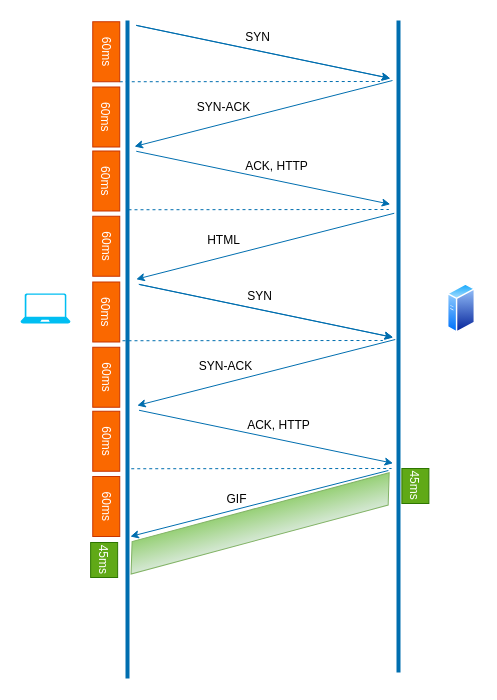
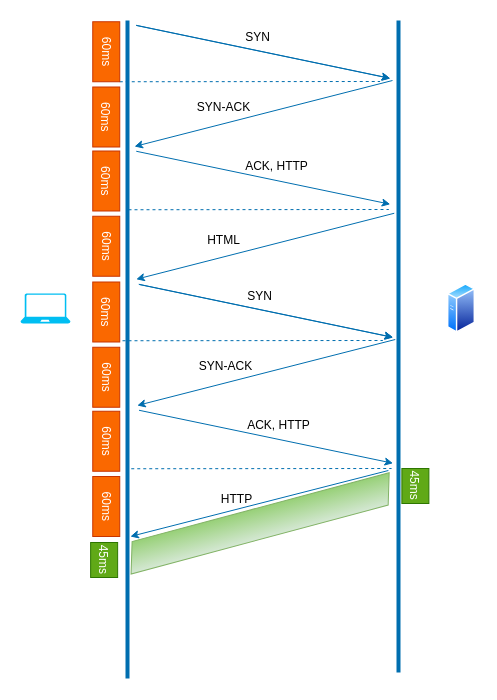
  <mxCell id="0" />
  <mxCell id="1" parent="0" />
  <mxCell id="2" value="" style="verticalLabelPosition=bottom;html=1;verticalAlign=top;align=center;strokeColor=none;fillColor=#00BEF2;shape=mxgraph.azure.laptop;pointerEvents=1;" parent="1" vertex="1"><mxGeometry x="20" y="293" width="50" height="30" as="geometry" /></mxCell>
  <mxCell id="3" value="" style="aspect=fixed;perimeter=ellipsePerimeter;html=1;align=center;shadow=0;dashed=0;spacingTop=3;image;image=img/lib/active_directory/generic_server.svg;" parent="1" vertex="1"><mxGeometry x="447" y="283" width="28.0" height="50" as="geometry" /></mxCell>
  <mxCell id="4" value="" style="line;strokeWidth=4;direction=south;html=1;perimeter=backbonePerimeter;points=[];outlineConnect=0;fillColor=#1ba1e2;fontColor=#ffffff;strokeColor=#006EAF;" parent="1" vertex="1"><mxGeometry x="122" y="20" width="10" height="658" as="geometry" /></mxCell>
  <mxCell id="5" value="" style="line;strokeWidth=4;direction=south;html=1;perimeter=backbonePerimeter;points=[];outlineConnect=0;fillColor=#1ba1e2;fontColor=#ffffff;strokeColor=#006EAF;" parent="1" vertex="1"><mxGeometry x="393" y="20" width="10" height="652" as="geometry" /></mxCell>
  <mxCell id="6" value="" style="endArrow=classic;html=1;fillColor=#1ba1e2;strokeColor=#006EAF;" parent="1" edge="1"><mxGeometry width="50" height="50" relative="1" as="geometry"><mxPoint x="136" y="25" as="sourcePoint" /><mxPoint x="390" y="78" as="targetPoint" /></mxGeometry></mxCell>
  <mxCell id="7" value="" style="endArrow=classic;html=1;fillColor=#1ba1e2;strokeColor=#006EAF;" parent="1" edge="1"><mxGeometry width="50" height="50" relative="1" as="geometry"><mxPoint x="392" y="80" as="sourcePoint" /><mxPoint x="134" y="146" as="targetPoint" /></mxGeometry></mxCell>
  <mxCell id="8" style="edgeStyle=none;html=1;exitX=1;exitY=0;exitDx=0;exitDy=0;fillColor=#1ba1e2;strokeColor=#006EAF;endArrow=none;endFill=0;dashed=1;" parent="1" source="9" edge="1"><mxGeometry relative="1" as="geometry"><mxPoint x="379.577" y="81" as="targetPoint" /></mxGeometry></mxCell>
  <mxCell id="9" value="&lt;font color=&quot;#ffffff&quot;&gt;60ms&lt;/font&gt;" style="rounded=0;whiteSpace=wrap;html=1;rotation=90;fillColor=#fa6800;fontColor=#000000;strokeColor=#C73500;" parent="1" vertex="1"><mxGeometry x="75.75" y="37.75" width="60" height="27" as="geometry" /></mxCell>
  <mxCell id="10" value="&lt;font color=&quot;#ffffff&quot;&gt;60ms&lt;/font&gt;" style="rounded=0;whiteSpace=wrap;html=1;rotation=90;fillColor=#fa6800;fontColor=#000000;strokeColor=#C73500;" parent="1" vertex="1"><mxGeometry x="75.75" y="103" width="60" height="27" as="geometry" /></mxCell>
  <mxCell id="11" value="&lt;font color=&quot;#000000&quot;&gt;SYN&lt;/font&gt;" style="text;html=1;align=center;verticalAlign=middle;resizable=0;points=[];autosize=1;strokeColor=none;fillColor=none;fontColor=#FFFFFF;" parent="1" vertex="1"><mxGeometry x="235" y="24" width="43" height="26" as="geometry" /></mxCell>
  <mxCell id="12" value="SYN-ACK" style="text;html=1;align=center;verticalAlign=middle;resizable=0;points=[];autosize=1;strokeColor=none;fillColor=none;fontColor=#000000;" parent="1" vertex="1"><mxGeometry x="187" y="94" width="71" height="26" as="geometry" /></mxCell>
  <mxCell id="13" value="" style="endArrow=classic;html=1;fillColor=#1ba1e2;strokeColor=#006EAF;" parent="1" edge="1"><mxGeometry width="50" height="50" relative="1" as="geometry"><mxPoint x="135.5" y="24.75" as="sourcePoint" /><mxPoint x="389.5" y="77.75" as="targetPoint" /></mxGeometry></mxCell>
  <mxCell id="14" value="&lt;font color=&quot;#000000&quot;&gt;ACK, HTTP&lt;/font&gt;" style="text;html=1;align=center;verticalAlign=middle;resizable=0;points=[];autosize=1;strokeColor=none;fillColor=none;fontColor=#FFFFFF;" parent="1" vertex="1"><mxGeometry x="235" y="153" width="81" height="26" as="geometry" /></mxCell>
  <mxCell id="15" value="" style="endArrow=classic;html=1;fillColor=#1ba1e2;strokeColor=#006EAF;" parent="1" edge="1"><mxGeometry width="50" height="50" relative="1" as="geometry"><mxPoint x="135.75" y="150.75" as="sourcePoint" /><mxPoint x="389.75" y="203.75" as="targetPoint" /></mxGeometry></mxCell>
  <mxCell id="16" value="" style="endArrow=classic;html=1;fillColor=#1ba1e2;strokeColor=#006EAF;" parent="1" edge="1"><mxGeometry width="50" height="50" relative="1" as="geometry"><mxPoint x="387.88" y="470" as="sourcePoint" /><mxPoint x="129.88" y="536" as="targetPoint" /></mxGeometry></mxCell>
  <mxCell id="17" value="HTML" style="text;html=1;align=center;verticalAlign=middle;resizable=0;points=[];autosize=1;strokeColor=none;fillColor=none;fontColor=#000000;" parent="1" vertex="1"><mxGeometry x="197" y="227" width="51" height="26" as="geometry" /></mxCell>
  <mxCell id="18" value="&lt;font color=&quot;#ffffff&quot;&gt;45ms&lt;br&gt;&lt;/font&gt;" style="rounded=0;whiteSpace=wrap;html=1;rotation=90;fillColor=#60a917;strokeColor=#2D7600;fontColor=#ffffff;" parent="1" vertex="1"><mxGeometry x="397.38" y="472" width="35" height="27" as="geometry" /></mxCell>
  <mxCell id="19" value="" style="shape=parallelogram;perimeter=parallelogramPerimeter;whiteSpace=wrap;html=1;fixedSize=1;rotation=-195;size=9.348;fillColor=#d5e8d4;strokeColor=#82b366;gradientColor=#97d077;" parent="1" vertex="1"><mxGeometry x="121.88" y="507.31" width="275.5" height="31.03" as="geometry" /></mxCell>
  <mxCell id="20" value="&lt;font color=&quot;#ffffff&quot;&gt;45ms&lt;br&gt;&lt;/font&gt;" style="rounded=0;whiteSpace=wrap;html=1;rotation=90;fillColor=#60a917;strokeColor=#2D7600;fontColor=#ffffff;" parent="1" vertex="1"><mxGeometry x="86.13" y="546" width="35" height="27" as="geometry" /></mxCell>
  <mxCell id="21" value="&lt;font color=&quot;#ffffff&quot;&gt;60ms&lt;/font&gt;" style="rounded=0;whiteSpace=wrap;html=1;rotation=90;fillColor=#fa6800;fontColor=#000000;strokeColor=#C73500;" parent="1" vertex="1"><mxGeometry x="75.75" y="167" width="60" height="27" as="geometry" /></mxCell>
  <mxCell id="22" value="&lt;font color=&quot;#ffffff&quot;&gt;60ms&lt;/font&gt;" style="rounded=0;whiteSpace=wrap;html=1;rotation=90;fillColor=#fa6800;fontColor=#000000;strokeColor=#C73500;" parent="1" vertex="1"><mxGeometry x="75.75" y="232.25" width="60" height="27" as="geometry" /></mxCell>
  <mxCell id="23" style="edgeStyle=none;html=1;exitX=1;exitY=0;exitDx=0;exitDy=0;fillColor=#1ba1e2;strokeColor=#006EAF;endArrow=none;endFill=0;dashed=1;" parent="1" edge="1"><mxGeometry relative="1" as="geometry"><mxPoint x="388.327" y="209" as="targetPoint" /><mxPoint x="128" y="209.25" as="sourcePoint" /></mxGeometry></mxCell>
  <mxCell id="24" value="" style="endArrow=classic;html=1;fillColor=#1ba1e2;strokeColor=#006EAF;" parent="1" edge="1"><mxGeometry width="50" height="50" relative="1" as="geometry"><mxPoint x="393.75" y="212.75" as="sourcePoint" /><mxPoint x="135.75" y="278.75" as="targetPoint" /></mxGeometry></mxCell>
  <mxCell id="25" value="" style="endArrow=classic;html=1;fillColor=#1ba1e2;strokeColor=#006EAF;" parent="1" edge="1"><mxGeometry width="50" height="50" relative="1" as="geometry"><mxPoint x="138.75" y="284" as="sourcePoint" /><mxPoint x="392.75" y="337" as="targetPoint" /></mxGeometry></mxCell>
  <mxCell id="26" value="" style="endArrow=classic;html=1;fillColor=#1ba1e2;strokeColor=#006EAF;" parent="1" edge="1"><mxGeometry width="50" height="50" relative="1" as="geometry"><mxPoint x="394.75" y="339" as="sourcePoint" /><mxPoint x="136.75" y="405" as="targetPoint" /></mxGeometry></mxCell>
  <mxCell id="27" style="edgeStyle=none;html=1;exitX=1;exitY=0;exitDx=0;exitDy=0;fillColor=#1ba1e2;strokeColor=#006EAF;endArrow=none;endFill=0;dashed=1;" parent="1" edge="1"><mxGeometry relative="1" as="geometry"><mxPoint x="382.327" y="340" as="targetPoint" /><mxPoint x="122" y="340.25" as="sourcePoint" /></mxGeometry></mxCell>
  <mxCell id="28" value="&lt;font color=&quot;#000000&quot;&gt;SYN&lt;/font&gt;" style="text;html=1;align=center;verticalAlign=middle;resizable=0;points=[];autosize=1;strokeColor=none;fillColor=none;fontColor=#FFFFFF;" parent="1" vertex="1"><mxGeometry x="237.75" y="283" width="43" height="26" as="geometry" /></mxCell>
  <mxCell id="29" value="SYN-ACK" style="text;html=1;align=center;verticalAlign=middle;resizable=0;points=[];autosize=1;strokeColor=none;fillColor=none;fontColor=#000000;" parent="1" vertex="1"><mxGeometry x="189.75" y="353" width="71" height="26" as="geometry" /></mxCell>
  <mxCell id="30" value="" style="endArrow=classic;html=1;fillColor=#1ba1e2;strokeColor=#006EAF;" parent="1" edge="1"><mxGeometry width="50" height="50" relative="1" as="geometry"><mxPoint x="138.25" y="283.75" as="sourcePoint" /><mxPoint x="392.25" y="336.75" as="targetPoint" /></mxGeometry></mxCell>
  <mxCell id="31" value="&lt;font color=&quot;#000000&quot;&gt;ACK, HTTP&lt;/font&gt;" style="text;html=1;align=center;verticalAlign=middle;resizable=0;points=[];autosize=1;strokeColor=none;fillColor=none;fontColor=#FFFFFF;" parent="1" vertex="1"><mxGeometry x="237.75" y="412" width="81" height="26" as="geometry" /></mxCell>
  <mxCell id="32" value="" style="endArrow=classic;html=1;fillColor=#1ba1e2;strokeColor=#006EAF;" parent="1" edge="1"><mxGeometry width="50" height="50" relative="1" as="geometry"><mxPoint x="138.5" y="409.75" as="sourcePoint" /><mxPoint x="392.5" y="462.75" as="targetPoint" /></mxGeometry></mxCell>
- <mxCell id="33" value="GIF" style="text;html=1;align=center;verticalAlign=middle;resizable=0;points=[];autosize=1;strokeColor=none;fillColor=none;fontColor=#000000;" parent="1" vertex="1"><mxGeometry x="216.75" y="486" width="38" height="26" as="geometry" /></mxCell>
+ <mxCell id="33" value="HTTP" style="text;html=1;align=center;verticalAlign=middle;resizable=0;points=[];autosize=1;strokeColor=none;fillColor=none;fontColor=#000000;" parent="1" vertex="1"><mxGeometry x="216.75" y="486" width="38" height="26" as="geometry" /></mxCell>
  <mxCell id="34" style="edgeStyle=none;html=1;exitX=1;exitY=0;exitDx=0;exitDy=0;fillColor=#1ba1e2;strokeColor=#006EAF;endArrow=none;endFill=0;dashed=1;" parent="1" edge="1"><mxGeometry relative="1" as="geometry"><mxPoint x="391.077" y="468" as="targetPoint" /><mxPoint x="130.75" y="468.25" as="sourcePoint" /></mxGeometry></mxCell>
  <mxCell id="35" value="&lt;font color=&quot;#ffffff&quot;&gt;60ms&lt;/font&gt;" style="rounded=0;whiteSpace=wrap;html=1;rotation=90;fillColor=#fa6800;fontColor=#000000;strokeColor=#C73500;" parent="1" vertex="1"><mxGeometry x="75.75" y="298" width="60" height="27" as="geometry" /></mxCell>
  <mxCell id="36" value="&lt;font color=&quot;#ffffff&quot;&gt;60ms&lt;/font&gt;" style="rounded=0;whiteSpace=wrap;html=1;rotation=90;fillColor=#fa6800;fontColor=#000000;strokeColor=#C73500;" parent="1" vertex="1"><mxGeometry x="75.75" y="363.25" width="60" height="27" as="geometry" /></mxCell>
  <mxCell id="37" value="&lt;font color=&quot;#ffffff&quot;&gt;60ms&lt;/font&gt;" style="rounded=0;whiteSpace=wrap;html=1;rotation=90;fillColor=#fa6800;fontColor=#000000;strokeColor=#C73500;" parent="1" vertex="1"><mxGeometry x="75.75" y="427.25" width="60" height="27" as="geometry" /></mxCell>
  <mxCell id="38" value="&lt;font color=&quot;#ffffff&quot;&gt;60ms&lt;/font&gt;" style="rounded=0;whiteSpace=wrap;html=1;rotation=90;fillColor=#fa6800;fontColor=#000000;strokeColor=#C73500;" parent="1" vertex="1"><mxGeometry x="75.75" y="492.5" width="60" height="27" as="geometry" /></mxCell>
